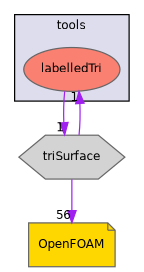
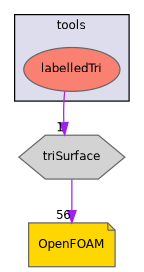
  digraph {
    compound=true
    node [color=gray40 fontname=Helvetica fontsize=10 style=filled]
    edge [color=purple headlabel=1 labeldistance=1.5 labelfontname=Helvetica labelfontsize=10]
    n1 [fillcolor=salmon label=labelledTri pencolor=black shape=ellipse]
    n2 [fillcolor=lightgrey label=triSurface shape=hexagon]
    n3 [fillcolor=gold label=OpenFOAM shape=note]
    subgraph cluster_1 {
      bgcolor="#ddddee"
      fontname=Helvetica
      fontsize=10
      label=tools
      pencolor=black
      n1
    }
    n1 -> n2
-   n2 -> n1
    n2 -> n3 [headlabel=56]
  }
